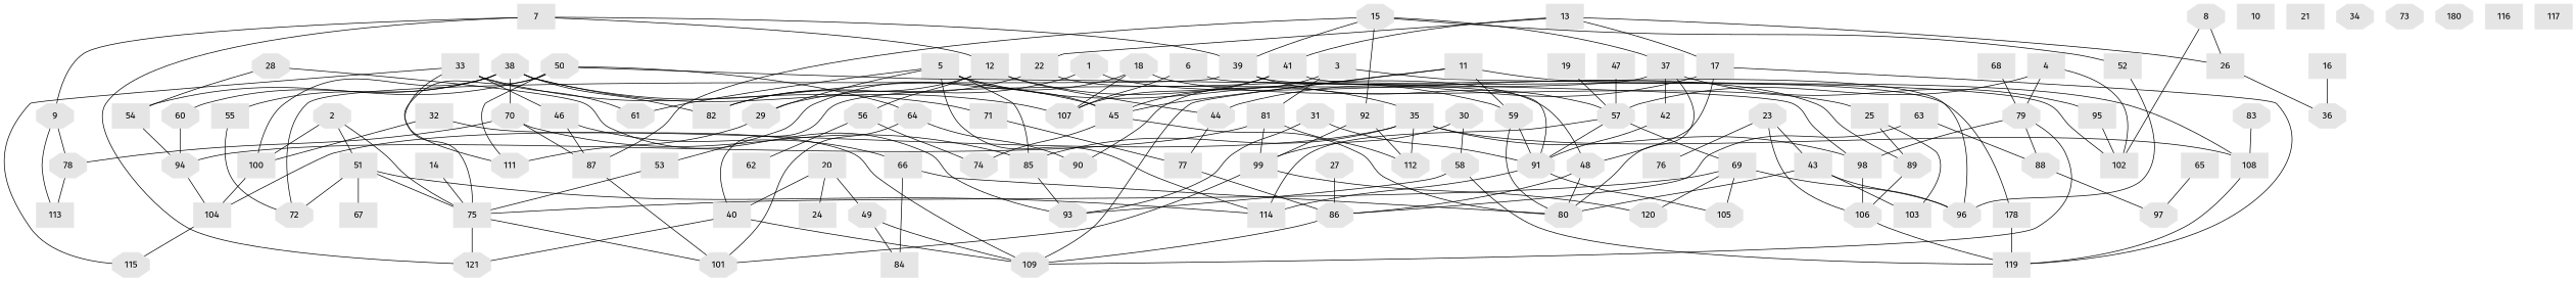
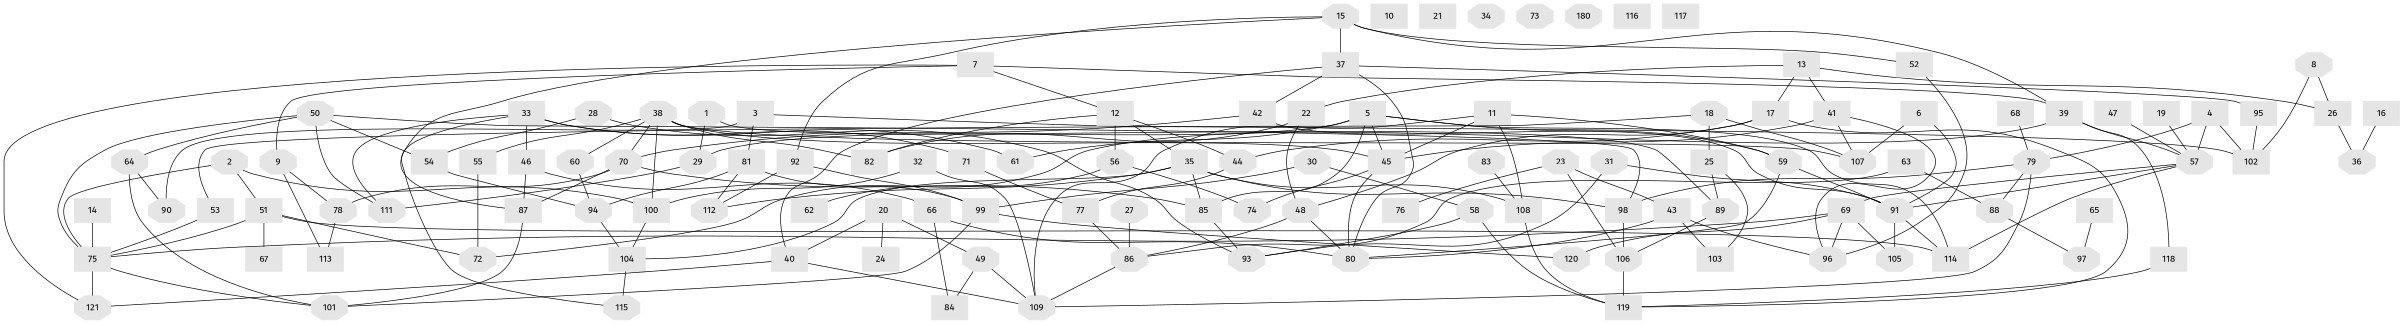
  graph {
    fontname="Fira Sans"
    node [color=gray90 fontname="Fira Sans" shape=box style=filled]
    edge [fontname="Fira Sans"]
    1 [shape=octagon]
    29 [shape=octagon]
    89 [shape=octagon]
    111 [shape=octagon]
    106 [shape=octagon]
    2 [shape=octagon]
    51
    75
    100
    114
    72 [shape=octagon]
    67
    121 [shape=octagon]
    101 [shape=octagon]
    104
    3
    81
    90 [shape=octagon]
    102
    99
    112 [shape=octagon]
    94 [shape=octagon]
    4
    57 [shape=octagon]
    79 [shape=octagon]
    91 [shape=octagon]
    69
    109 [shape=octagon]
    98
    88 [shape=octagon]
    5
    45
    59 [shape=octagon]
    61 [shape=octagon]
    85
    80 [shape=octagon]
    74 [shape=octagon]
    93 [shape=octagon]
    6
    107 [shape=octagon]
    105 [shape=octagon]
    9 [shape=octagon]
    7
    12
    39
    78 [shape=octagon]
    113
    35
    44 [shape=octagon]
    56 [shape=octagon]
    82
-   118 [label=178]
+   118
    8 [shape=octagon]
    26
    36 [shape=octagon]
    10
    11
    108
    119
    77
    62
    13
    17
    22
    41
    48 [shape=octagon]
    96 [shape=octagon]
    14
    15 [shape=octagon]
    37
    52
    87
    92
    40
    42
    95
    16
    86 [shape=octagon]
    18 [shape=octagon]
    25
    53
    103
    19
    20
    24
    49 [shape=octagon]
    84
    21
    23 [shape=octagon]
    43
    76
    27 [shape=octagon]
    28 [shape=octagon]
    54
    30 [shape=octagon]
    58 [shape=octagon]
    120 [shape=octagon]
    31 [shape=octagon]
    32
    33
    46
    71
    115 [shape=octagon]
    66
    34 [shape=octagon]
    70 [shape=octagon]
    38 [shape=octagon]
    55
    60 [shape=octagon]
    47
    50 [shape=octagon]
    64 [shape=octagon]
    63
    97 [shape=octagon]
    65
    68
    73 [shape=octagon]
    83 [shape=octagon]
    n119 [label=180 shape=octagon]
    116
    117
    1 -- 29
    1 -- 89
    29 -- 111
    89 -- 106
    106 -- 119
    2 -- 51
    2 -- 75
    2 -- 100
    51 -- 75
    51 -- 114
    51 -- 72
    51 -- 67
    75 -- 121
    75 -- 101
    100 -- 104
    104 -- 115
    3 -- 81
    3 -- 90
    3 -- 102
    81 -- 99
    81 -- 112
    81 -- 94
    99 -- 101
    99 -- 120
    94 -- 104
    4 -- 102
    4 -- 57
    4 -- 79
    57 -- 114
    57 -- 91
    57 -- 69
    79 -- 109
    79 -- 98
    79 -- 88
    91 -- 114
    91 -- 105
    69 -- 75
    69 -- 105
    69 -- 96
    69 -- 120
    98 -- 106
    88 -- 97
    5 -- 29
    5 -- 114
    5 -- 45
    5 -- 59
    5 -- 61
    5 -- 85
    45 -- 80
    45 -- 74
    59 -- 91
    59 -- 80
    85 -- 93
    6 -- 91
    6 -- 107
    9 -- 78
    9 -- 113
    7 -- 121
    7 -- 9
    7 -- 12
    7 -- 39
    12 -- 35
    12 -- 44
    12 -- 56
    12 -- 82
    39 -- 72
    39 -- 57
    39 -- 118
    78 -- 113
    35 -- 104
    35 -- 112
    35 -- 98
    35 -- 85
    35 -- 108
    44 -- 77
    56 -- 74
    56 -- 62
    118 -- 119
    8 -- 102
    8 -- 26
    26 -- 36
    11 -- 109
    11 -- 45
    11 -- 59
    11 -- 108
    108 -- 119
    77 -- 86
    13 -- 26
    13 -- 17
    13 -- 22
    13 -- 41
    17 -- 44
    17 -- 119
    17 -- 48
    22 -- 82
    22 -- 48
    41 -- 45
    41 -- 107
    41 -- 96
    48 -- 80
    48 -- 86
    14 -- 75
    15 -- 39
    15 -- 37
    15 -- 52
    15 -- 87
    15 -- 92
    37 -- 80
    37 -- 40
    37 -- 42
    37 -- 95
    52 -- 96
    87 -- 101
    92 -- 99
    92 -- 112
    40 -- 121
    40 -- 109
    42 -- 91
+   42 -- 70
    95 -- 102
    16 -- 36
    86 -- 109
    18 -- 107
    18 -- 25
    18 -- 53
    25 -- 89
    25 -- 103
    53 -- 75
    19 -- 57
    20 -- 40
    20 -- 24
    20 -- 49
    49 -- 109
    49 -- 84
    23 -- 106
    23 -- 43
    23 -- 76
    43 -- 80
    43 -- 96
    43 -- 103
    27 -- 86
    28 -- 93
    28 -- 54
    54 -- 94
    30 -- 99
    30 -- 58
    58 -- 93
    58 -- 119
    31 -- 91
    31 -- 93
    32 -- 100
    32 -- 109
    33 -- 111
    33 -- 61
    33 -- 46
    33 -- 71
    33 -- 115
    46 -- 87
    46 -- 66
    71 -- 77
    66 -- 80
    66 -- 84
    70 -- 85
    70 -- 78
    70 -- 87
    38 -- 100
    38 -- 45
    38 -- 107
    38 -- 82
    38 -- 70
    38 -- 55
    38 -- 60
    55 -- 72
    60 -- 94
    47 -- 57
    50 -- 111
    50 -- 75
    50 -- 98
    50 -- 54
    50 -- 64
    64 -- 101
    64 -- 90
    63 -- 88
    63 -- 86
    65 -- 97
    68 -- 79
    83 -- 108
  }
